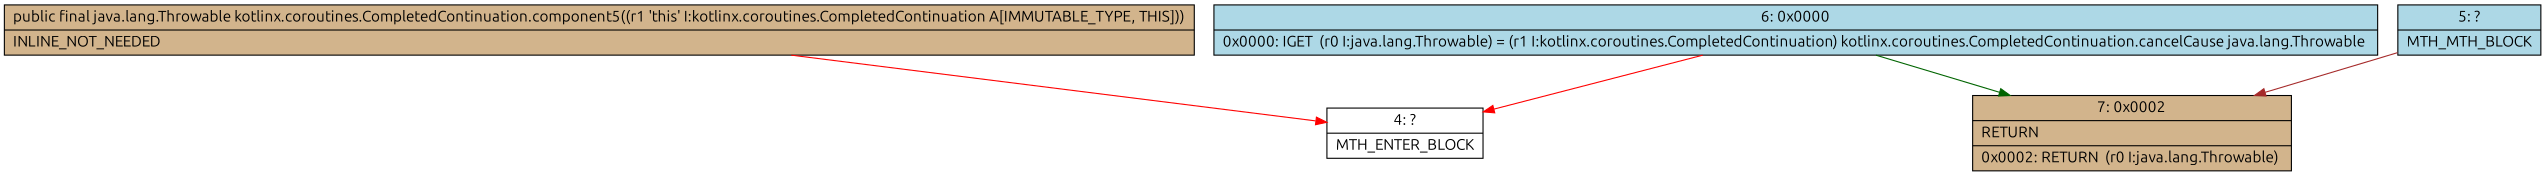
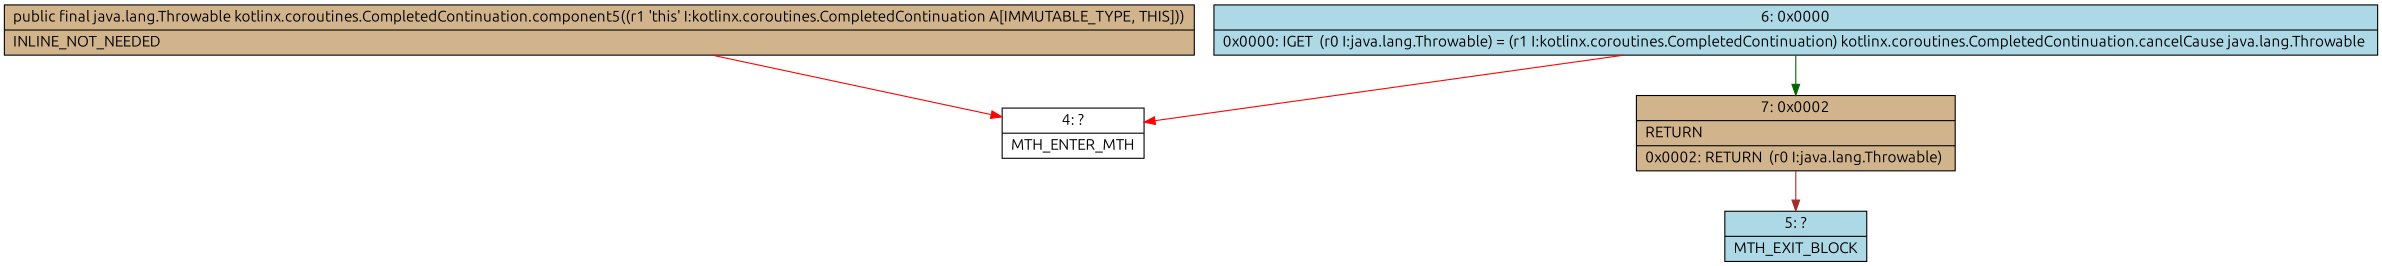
  digraph {
    fontname=Ubuntu
    node [fillcolor=lightblue fontname=Ubuntu shape=record style=filled]
    edge [color=red fontname=Ubuntu]
-   n1 [fillcolor=white label="{4\:\ ?|MTH_ENTER_BLOCK\l}"]
+   n1 [fillcolor=white label="{4\:\ ?|MTH_ENTER_MTH\l}"]
    n2 [label="{6\:\ 0x0000|0x0000: IGET  (r0 I:java.lang.Throwable) = (r1 I:kotlinx.coroutines.CompletedContinuation) kotlinx.coroutines.CompletedContinuation.cancelCause java.lang.Throwable \l}"]
    n3 [fillcolor=tan label="{7\:\ 0x0002|RETURN\l|0x0002: RETURN  (r0 I:java.lang.Throwable) \l}"]
-   n4 [label="{5\:\ ?|MTH_MTH_BLOCK\l}"]
+   n4 [label="{5\:\ ?|MTH_EXIT_BLOCK\l}"]
    n5 [fillcolor=tan label="{public final java.lang.Throwable kotlinx.coroutines.CompletedContinuation.component5((r1 'this' I:kotlinx.coroutines.CompletedContinuation A[IMMUTABLE_TYPE, THIS]))  | INLINE_NOT_NEEDED\l}"]
    n2 -> n1
    n2 -> n3 [color=darkgreen]
-   n4 -> n3 [color=brown]
+   n3 -> n4 [color=brown]
    n5 -> n1
  }
